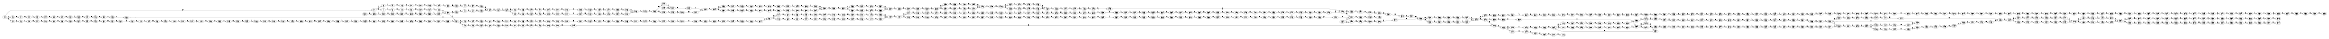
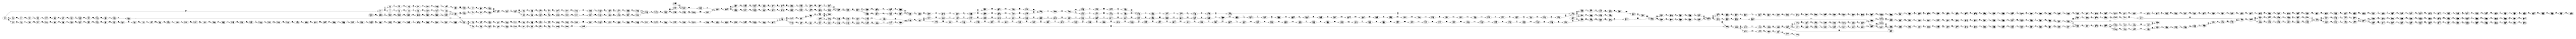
  strict digraph {
    rankdir=LR
    S0
    S1
    S2
    S3
    S4
    S5
    S6
    S7
    S8
    S9
    S10
    S11
    S12
    S13
    S14
    S15
    S16
    S17
    S18
    S19
    S20
    S21
    S22
    S23
    S24
    S25
    S26
    S27
    S28
    S29
    S30
    S31
    S32
    S33
    S34
    S35
    S36
    S37
    S38
    S39
    S40
    S41
    S42
    S43
    S44
    S45
    S46
    S47
    S48
    S49
    S50
    S51
    S52
    S53
    S54
    S55
    S56
    S57
    S58
    S59
    S60
    S61
    S62
    S63
    S64
    S65
    S66
    S67
    S68
    S69
    S70
    S71
    S72
    S73
    S74
    S75
    S76
    S77
    S78
    S79
    S80
    S81
    S82
    S83
    S84
    S85
    S86
    S87
    S88
    S89
    S90
    S91
    S92
    S93
    S94
    S95
    S96
    S97
    S98
    S99
    S100
    S101
    S102
    S103
    S104
    S105
    S106
    S107
    S108
    S109
    S110
    S111
    S112
    S113
    S114
    S115
    S116
    S117
    S118
    S119
    S120
    S121
    S122
    S123
    S124
    S125
    S126
    S127
    S128
    S129
    S130
    S131
    S132
    S133
    S134
    S135
    S136
    S137
    S138
    S139
    S140
    S141
    S142
    S143
    S144
    S145
    S146
    S147
    S148
    S149
    S150
    S151
    S152
    S153
    S154
    S155
    S156
    S157
    S158
    S159
    S160
    S161
    S162
    S163
    S164
    S165
    S166
    S167
    S168
    S169
    S170
    S171
    S172
    S173
    S174
    S175
    S176
    S177
    S178
    S179
    S180
    S181
    S182
    S183
    S184
    S185
    S186
    S187
    S188
    S189
    S190
    S191
    S192
    S193
    S194
    S195
    S196
    S197
    S198
    S207
    S200
    S201
    S202
    S203
    S204
    S205
    S206
    S199
    S208
    S209
    S210
    S211
    S212
    S213
    S214
    S215
    S216
    S217
    S218
    S219
    S220
    S221
    S222
    S223
    S224
    S225
    S226
    S227
    S228
    S229
    S230
    S231
    S232
    S233
    S234
    S235
    S236
    S237
    S238
    S239
    S240
    S241
    S242
    S243
    S244
    S245
    S246
    S247
    S248
    S249
    S250
    S251
    S252
    S253
    S254
    S255
    S256
    S257
    S258
    S259
    S260
    S261
    S262
    S263
    S264
    S265
    S266
    S267
    S268
    S269
    S270
    S271
    S272
    S273
    n275 [label=S874]
    S275
    S276
    S277
    S278
    S279
    S280
    S281
    S282
    S283
    S284
    S285
    S286
    S287
    S288
    S289
    S290
    S291
    S292
    S293
    S294
    S295
    S296
    S297
    S298
    S299
    S300
    S301
    S302
    S303
    S304
    S305
    S306
    S307
    S308
    S309
    S310
    S311
    S312
    S313
    S314
    S315
    S316
    S317
    S318
    S319
    S320
    S321
    S322
    S323
    S324
    S325
    S326
    S327
    S328
    S329
    S330
    S331
    S332
    S333
    S334
    S335
    S336
    S337
    S338
    S339
    S340
    S341
    S342
    S343
    S344
    S345
    S346
    S347
    S348
    S349
    S350
    S351
    S352
    S353
    S354
    S355
    S356
    S357
    S358
    S359
    S360
    S361
    S362
    S363
    S364
    S365
    S366
    S367
    S368
    S369
    S370
    S371
    S372
    S373
    S374
    S375
    S376
    S377
    S378
    S379
    S380
    S381
    S382
    S383
    S384
    S385
    S386
    S387
    S388
    S389
    S390
    S391
    S392
    S393
    S394
    S395
    S396
    S397
    S398
    S399
    S400
    S401
    S402
    S403
    S404
    S405
    S406
    S407
    S408
    S409
    S410
    S411
    S412
    S413
    S414
    S415
    S416
    S417
    S418
    S419
    S420
    S421
    S422
    S423
    S424
    S425
    S426
    S427
    S428
    S429
    S430
    S431
    S432
    S433
    S434
    S435
    S436
    S437
    S438
    S439
    S440
    S441
    S442
    S443
    S444
    S445
    S446
    S447
    S448
    S449
    S450
    S451
    S452
    S453
    S454
    S455
    S456
    S457
    S458
    S459
    S460
    S461
    S462
    S463
    S464
    S465
    S466
    S467
    S468
    S469
    S470
    S471
    S472
    S473
    S474
    S475
    S476
    S477
    S478
    S479
    S480
    S481
    S482
    S483
    S485
    S486
    S487
    S488
    S489
    S484
    S490
    S491
    S492
    S493
    S494
    S495
    S496
    S497
    S498
    S499
    S500
    S502
    S503
    S504
    S501
    S505
    S506
    S507
    S508
    S509
    S510
    S511
    S512
    S513
    S514
    S515
    S516
    S517
    S518
    S519
    S520
    S521
    S522
    S523
    S524
    S525
    S526
    S527
    S528
    S529
    S530
    S531
    S532
    S533
    S534
    S535
    S536
    S537
    S538
    S539
    S540
    S541
    S542
    S543
    S544
    S545
    S546
    S547
    S548
    S549
    S550
    S551
    S552
    S553
    S554
    S555
    S556
    S557
    S558
    S559
    S560
    S561
    S562
    S563
    S564
    S565
    S566
    S567
    S568
    S569
    S570
    S571
    S572
    S573
    S574
    S575
    S576
    S577
    S578
    S579
    S580
    S581
    S582
    S583
    S584
    S585
    S586
    S587
    S588
    S589
    S590
    S591
    S592
    S593
    S594
    S595
    S596
    S597
    S598
    S599
    S600
    S601
    S602
    S603
    S604
    S605
    S606
    S607
    S608
    S609
    S610
    S611
    S612
    S613
    S614
    S615
    S616
    S617
    S618
    S619
    S620
    S621
    S622
    S623
    S624
    S625
    S626
    S627
    S628
    S629
    S630
    S631
    S632
    S633
    S634
    S635
    S636
    S637
    S638
    S639
    S640
    S641
    S642
    S643
    S644
    S645
    S646
    S647
    S648
    S649
    S650
    S651
    S652
    S653
    S654
    S655
    S656
    S657
    S658
    S0 -> S1 [label=A]
    S0 -> S2 [label=G]
    S0 -> S3 [label=I]
    S1 -> S4 [label=Q]
    S1 -> S5 [label=S]
    S2 -> S6 [label=G]
    S3 -> S7 [label=R]
    S4 -> S8 [label=S]
    S5 -> S9 [label=S]
    S6 -> S10 [label=I]
    S7 -> S11 [label=Q]
    S8 -> S12 [label=P]
    S9 -> S13 [label=T]
    S10 -> S14 [label=F]
    S11 -> S15 [label=S]
    S12 -> S16 [label=S]
    S13 -> S17 [label=G]
    S14 -> S18 [label=K]
    S15 -> S19 [label=V]
    S16 -> S20 [label=F]
    S17 -> S21 [label=Y]
    S18 -> S22 [label=N]
    S19 -> S23 [label=E]
    S20 -> S24 [label=L]
    S21 -> S25 [label=L]
    S22 -> S26 [label=K]
    S23 -> S27 [label=L]
    S24 -> S28 [label=S]
    S25 -> S29 [label=S]
    S26 -> S30 [label=Y]
    S27 -> S31 [label=K]
    S28 -> S32 [label=V]
    S29 -> S33 [label=I]
    S30 -> S34 [label=K]
    S31 -> S35 [label=S]
    S32 -> S36 [label=A]
    S32 -> S37 [label=V]
    S33 -> S38 [label=E]
    S34 -> S39 [label=M]
    S35 -> S40 [label=D]
    S36 -> S41 [label=L]
    S37 -> S42 [label=L]
    S37 -> S43 [label=T]
    S38 -> S44 [label=L]
    S39 -> S45 [label=D]
    S40 -> S46 [label=F]
    S41 -> S47 [label=T]
    S42 -> S48 [label=L]
    S43 -> S49 [label=K]
    S44 -> S50 [label=T]
    S45 -> S51 [label=N]
    S46 -> S52 [label=K]
    S47 -> S53 [label=Q]
    S48 -> S54 [label=T]
    S49 -> S55 [label=N]
    S50 -> S56 [label=Q]
    S51 -> S57 [label=H]
    S52 -> S58 [label=V]
    S53 -> S59 [label=N]
    S54 -> S60 [label=G]
    S55 -> S61 [label=L]
    S56 -> S59 [label=N]
    S57 -> S62 [label=F]
    S58 -> S63 [label=V]
    S59 -> S64 [label=W]
    S60 -> S65 [label=Y]
    S61 -> S66 [label=E]
    S62 -> S67 [label=K]
    S63 -> S68 [label=V]
    S64 -> S69 [label=S]
    S65 -> S70 [label=C]
    S66 -> S71 [label=Q]
    S67 -> S72 [label=K]
    S68 -> S73 [label=L]
    S68 -> S74 [label=F]
    S69 -> S75 [label=V]
    S69 -> S76 [label=F]
    S70 -> S77 [label=R]
    S71 -> S78 [label=E]
    S72 -> S79 [label=V]
    S73 -> S80 [label=D]
    S74 -> S81 [label=D]
    S75 -> S82 [label=L]
    S76 -> S83 [label=L]
    S77 -> S84 [label=A]
    S78 -> S85 [label=A]
    S79 -> S86 [label=H]
    S80 -> S87 [label=P]
    S81 -> S88 [label=G]
    S82 -> S89 [label=G]
    S83 -> S90 [label=D]
    S84 -> S91 [label=R]
    S85 -> S92 [label=E]
    S86 -> S93 [label=L]
    S87 -> S94 [label=L]
    S88 -> S95 [label=L]
    S89 -> S96 [label=D]
    S90 -> S97 [label=D]
    S91 -> S98 [label=K]
    S92 -> S99 [label=S]
    S93 -> S100 [label=V]
    S94 -> S101 [label=L]
    S95 -> S102 [label=G]
    S96 -> S103 [label=F]
    S97 -> S104 [label=F]
    S98 -> S105 [label=S]
    S99 -> S106 [label=L]
    S100 -> S107 [label=I]
    S101 -> S108 [label=T]
-   S102 -> S109 [label=K]
+   S109 -> S102 [label=K]
    S103 -> S110 [label=L]
    S104 -> S111 [label=L]
    S105 -> S112 [label=L]
    S106 -> S113 [label=K]
    S107 -> S114 [label=F]
    S108 -> S115 [label=L]
    S109 -> S116 [label=V]
    S110 -> S117 [label=D]
    S111 -> S118 [label=N]
    S112 -> S119 [label=F]
    S113 -> S120 [label=A]
    S114 -> S121 [label=A]
    S115 -> S122 [label=M]
    S116 -> S123 [label=Q]
    S117 -> S124 [label=L]
    S118 -> S125 [label=L]
    S119 -> S126 [label=F]
    S120 -> S127 [label=E]
    S121 -> S128 [label=M]
    S122 -> S129 [label=N]
    S123 -> S130 [label=E]
    S124 -> S131 [label=H]
    S125 -> S132 [label=S]
    S126 -> S133 [label=L]
    S127 -> S134 [label=F]
    S128 -> S135 [label=L]
    S129 -> S136 [label=G]
    S130 -> S137 [label=G]
    S131 -> S138 [label=T]
    S132 -> S139 [label=P]
    S133 -> S140 [label=A]
    S133 -> S141 [label=V]
    S134 -> S142 [label=E]
    S135 -> S143 [label=V]
    S136 -> S144 [label=V]
    S137 -> S145 [label=V]
    S138 -> S146 [label=A]
    S139 -> S147 [label=A]
    S140 -> S148 [label=V]
    S141 -> S149 [label=T]
    S142 -> S150 [label=Q]
    S143 -> S151 [label=F]
    S144 -> S152 [label=W]
    S145 -> S153 [label=W]
    S146 -> S154 [label=L]
    S147 -> S155 [label=L]
    S148 -> S156 [label=F]
    S149 -> S157 [label=L]
    S150 -> S158 [label=S]
    S151 -> S159 [label=F]
    S152 -> S160 [label=K]
    S153 -> S160 [label=K]
    S154 -> S161 [label=G]
    S155 -> S162 [label=G]
    S156 -> S163 [label=C]
    S157 -> S164 [label=L]
    S158 -> S165 [label=E]
    S159 -> S166 [label=S]
    S160 -> S167 [label=L]
    S161 -> S168 [label=Y]
    S162 -> S168 [label=Y]
    S163 -> S169 [label=R]
    S164 -> S170 [label=T]
    S165 -> S171 [label=L]
    S166 -> S172 [label=I]
    S167 -> S173 [label=M]
    S167 -> S174 [label=L]
    S168 -> S175 [label=I]
    S169 -> S176 [label=G]
    S169 -> S177 [label=A]
    S170 -> S178 [label=W]
    S171 -> S179 [label=R]
    S172 -> S180 [label=A]
    S173 -> S181 [label=E]
    S174 -> S182 [label=K]
    S175 -> S183 [label=W]
    S176 -> S184 [label=H]
    S177 -> S185 [label=H]
    S179 -> S186 [label=T]
    S180 -> S187 [label=P]
    S181 -> S188 [label=K]
    S182 -> S189 [label=I]
    S183 -> S190 [label=Q]
    S183 -> S191 [label=E]
    S184 -> S192 [label=K]
    S185 -> S193 [label=K]
    S186 -> S194 [label=S]
    S187 -> S195 [label=F]
    S188 -> S196 [label=Y]
    S189 -> S197 [label=Y]
    S190 -> S198 [label=I]
    S191 -> S207 [label=I]
    S192 -> S200 [label=S]
    S193 -> S201 [label=S]
    S194 -> S202 [label=I]
    S195 -> S203 [label=L]
    S196 -> S204 [label=K]
    S197 -> S205 [label=N]
    S198 -> S206 [label=A]
    S207 -> S215 [label=E]
    S200 -> S208 [label=C]
    S201 -> S209 [label=S]
    S202 -> S210 [label=S]
    S203 -> S211 [label=K]
    S204 -> S212 [label=A]
    S205 -> S213 [label=D]
    S206 -> S214 [label=E]
    S199 -> S207 [label=A]
    S208 -> S216 [label=C]
    S209 -> S217 [label=V]
    S210 -> S218 [label=L]
    S211 -> S219 [label=E]
    S212 -> S220 [label=L]
    S213 -> S221 [label=I]
    S214 -> S222 [label=I]
    S215 -> S222 [label=I]
    S216 -> S223 [label=L]
    S217 -> S224 [label=L]
    S218 -> S225 [label=H]
    S219 -> S226 [label=T]
    S220 -> S227 [label=P]
    S221 -> S228 [label=P]
    S222 -> S229 [label=Y]
    S223 -> S230 [label=L]
    S224 -> S231 [label=L]
    S225 -> S232 [label=S]
    S226 -> S233 [label=V]
    S227 -> S234 [label=A]
    S228 -> S235 [label=T]
    S229 -> S236 [label=R]
    S229 -> S237 [label=N]
    S230 -> S238 [label=V]
    S231 -> S239 [label=V]
    S232 -> S240 [label=D]
    S233 -> S241 [label=S]
    S234 -> S242 [label=V]
    S235 -> S243 [label=V]
    S236 -> S244 [label=Q]
    S237 -> S245 [label=K]
    S238 -> S246 [label=W]
    S239 -> S247 [label=C]
    S239 -> S248 [label=F]
    S240 -> S249 [label=V]
    S241 -> S250 [label=S]
    S242 -> S251 [label=I]
    S243 -> S252 [label=K]
    S244 -> S253 [label=L]
    S245 -> S254 [label=L]
    S246 -> S255 [label=A]
    S247 -> S256 [label=M]
    S248 -> S257 [label=C]
    S249 -> S258 [label=K]
    S250 -> S259 [label=V]
    S251 -> S260 [label=A]
    S252 -> S261 [label=I]
    S253 -> S262 [label=L]
    S254 -> S263 [label=F]
    S255 -> S264 [label=I]
    S256 -> S265 [label=L]
    S257 -> S169 [label=R]
    S258 -> S266 [label=V]
    S259 -> S267 [label=A]
    S260 -> S268 [label=A]
    S261 -> S269 [label=S]
    S262 -> S270 [label=P]
    S263 -> S271 [label=P]
    S264 -> S272 [label=A]
    S265 -> S273 [label=I]
    S266 -> n275 [label=V]
    S267 -> S275 [label=Y]
    S268 -> S276 [label=K]
    S269 -> S277 [label=I]
    S270 -> S278 [label=L]
    S271 -> S279 [label=F]
    S272 -> S280 [label=W]
    S273 -> S281 [label=W]
    n275 -> S68 [label=V]
    S275 -> S282 [label=T]
    S276 -> S283 [label=K]
    S277 -> S284 [label=R]
    S278 -> S285 [label=H]
    S279 -> S286 [label=H]
    S280 -> S287 [label=S]
    S281 -> S288 [label=C]
    S282 -> S289 [label=V]
    S283 -> S290 [label=A]
    S284 -> S291 [label=R]
    S285 -> S292 [label=V]
    S286 -> S293 [label=I]
    S287 -> S294 [label=I]
    S288 -> S295 [label=T]
    S289 -> S296 [label=S]
    S290 -> S297 [label=K]
    S291 -> S298 [label=K]
    S292 -> S299 [label=S]
    S293 -> S300 [label=S]
    S294 -> S301 [label=T]
    S295 -> S302 [label=A]
    S296 -> S303 [label=Q]
    S297 -> S304 [label=L]
    S298 -> S305 [label=E]
    S299 -> S306 [label=F]
    S300 -> S307 [label=F]
    S301 -> S308 [label=F]
    S302 -> S309 [label=F]
    S303 -> S310 [label=L]
    S304 -> S311 [label=N]
    S305 -> S312 [label=L]
    S306 -> S313 [label=S]
    S307 -> S314 [label=S]
    S308 -> S315 [label=V]
    S309 -> S316 [label=V]
    S310 -> S317 [label=S]
    S311 -> S318 [label=C]
    S312 -> S319 [label=N]
    S313 -> S320 [label=K]
    S314 -> S320 [label=K]
    S315 -> S321 [label=L]
    S316 -> S322 [label=T]
    S317 -> S323 [label=V]
    S318 -> S324 [label=I]
    S319 -> S325 [label=C]
    S320 -> S326 [label=A]
    S321 -> S327 [label=F]
    S322 -> S328 [label=I]
    S323 -> S37 [label=V]
    S324 -> S329 [label=M]
    S325 -> S330 [label=V]
    S326 -> S331 [label=R]
    S327 -> S332 [label=S]
    S328 -> S333 [label=S]
    S329 -> S334 [label=S]
    S330 -> S335 [label=M]
    S331 -> S336 [label=I]
    S331 -> S337 [label=L]
    S332 -> S338 [label=S]
    S333 -> S339 [label=S]
    S334 -> S340 [label=K]
    S335 -> S341 [label=S]
    S336 -> S342 [label=N]
    S337 -> S343 [label=N]
    S338 -> S344 [label=L]
    S339 -> S345 [label=L]
    S340 -> S346 [label=L]
    S341 -> S347 [label=S]
    S342 -> S348 [label=C]
    S343 -> S349 [label=C]
    S344 -> S350 [label=F]
    S345 -> S351 [label=I]
    S346 -> S352 [label=L]
    S347 -> S353 [label=A]
    S348 -> S354 [label=T]
    S349 -> S355 [label=T]
    S350 -> S356 [label=W]
    S351 -> S357 [label=W]
    S352 -> S358 [label=L]
    S353 -> S359 [label=L]
    S354 -> S360 [label=M]
    S355 -> S360 [label=M]
    S356 -> S361 [label=S]
    S357 -> S362 [label=L]
    S358 -> S363 [label=S]
    S359 -> S364 [label=G]
    S360 -> S365 [label=S]
    S361 -> S366 [label=F]
    S362 -> S367 [label=F]
    S363 -> S368 [label=L]
    S364 -> S369 [label=Q]
    S365 -> S370 [label=D]
    S366 -> S371 [label=A]
    S367 -> S372 [label=A]
    S368 -> S373 [label=N]
    S369 -> S374 [label=L]
    S370 -> S375 [label=L]
    S371 -> S376 [label=V]
    S372 -> S377 [label=V]
    S373 -> S378 [label=A]
    S374 -> S379 [label=N]
    S375 -> S380 [label=L]
    S376 -> S381 [label=F]
    S376 -> S382 [label=S]
    S377 -> S382 [label=S]
    S378 -> S383 [label=S]
    S379 -> S384 [label=Q]
    S380 -> S385 [label=G]
    S381 -> S386 [label=S]
    S382 -> S387 [label=L]
    S383 -> S388 [label=T]
    S384 -> S389 [label=F]
    S385 -> S390 [label=R]
    S385 -> S391 [label=K]
    S386 -> S392 [label=C]
    S387 -> S393 [label=L]
    S388 -> S394 [label=N]
    S389 -> S395 [label=T]
    S390 -> S396 [label=F]
    S391 -> S397 [label=F]
    S392 -> S398 [label=I]
    S393 -> S399 [label=G]
    S394 -> S400 [label=H]
    S395 -> S401 [label=N]
    S396 -> S402 [label=N]
    S397 -> S403 [label=N]
    S398 -> S404 [label=G]
    S399 -> S405 [label=V]
    S399 -> S406 [label=M]
    S400 -> S407 [label=I]
    S401 -> S408 [label=K]
    S402 -> S409 [label=H]
    S403 -> S410 [label=H]
    S404 -> S411 [label=L]
    S405 -> S412 [label=S]
    S406 -> S413 [label=L]
    S407 -> S414 [label=N]
    S408 -> S415 [label=V]
    S409 -> S416 [label=F]
    S410 -> S416 [label=F]
    S411 -> S417 [label=H]
    S412 -> S418 [label=S]
    S413 -> S419 [label=I]
    S414 -> S420 [label=R]
    S415 -> S421 [label=N]
    S416 -> S422 [label=I]
    S417 -> S423 [label=Q]
    S418 -> S424 [label=F]
    S419 -> S425 [label=L]
    S420 -> S426 [label=F]
    S421 -> S427 [label=W]
    S422 -> S428 [label=N]
    S423 -> S429 [label=L]
    S424 -> S430 [label=A]
    S425 -> S431 [label=A]
    S426 -> S432 [label=V]
    S427 -> S433 [label=Y]
    S428 -> S434 [label=G]
    S428 -> S435 [label=Q]
    S429 -> S436 [label=V]
    S429 -> S437 [label=F]
    S430 -> S376 [label=V]
    S431 -> S438 [label=V]
    S432 -> S439 [label=V]
    S433 -> S440 [label=I]
    S434 -> S441 [label=V]
    S435 -> S442 [label=V]
    S436 -> S443 [label=D]
    S437 -> S444 [label=D]
    S438 -> S445 [label=I]
    S439 -> S446 [label=L]
    S440 -> S447 [label=V]
    S441 -> S448 [label=H]
    S442 -> S449 [label=H]
    S443 -> S450 [label=V]
    S444 -> S451 [label=K]
    S445 -> S452 [label=S]
    S446 -> S453 [label=S]
    S447 -> S454 [label=L]
    S448 -> S455 [label=G]
    S449 -> S456 [label=G]
    S450 -> S457 [label=W]
    S451 -> S458 [label=W]
    S452 -> S459 [label=C]
    S453 -> S460 [label=T]
    S454 -> S461 [label=G]
    S455 -> S462 [label=F]
    S456 -> S462 [label=F]
    S457 -> S463 [label=G]
    S458 -> S464 [label=G]
    S459 -> S465 [label=V]
    S460 -> S466 [label=G]
    S461 -> S467 [label=T]
    S462 -> S468 [label=I]
    S463 -> S469 [label=P]
    S464 -> S470 [label=P]
    S465 -> S471 [label=G]
    S466 -> S472 [label=A]
    S467 -> S473 [label=G]
    S468 -> S474 [label=V]
    S469 -> S475 [label=S]
    S470 -> S475 [label=S]
    S471 -> S476 [label=L]
-   S472 -> S477 [label=T]
+   S472 -> S490 [label=T]
    S473 -> S478 [label=A]
    S474 -> S479 [label=I]
    S475 -> S480 [label=R]
    S475 -> S481 [label=K]
    S476 -> S482 [label=H]
    S477 -> S483 [label=L]
    S478 -> S477 [label=T]
    S478 -> S485 [label=A]
    S479 -> S486 [label=G]
    S480 -> S487 [label=P]
    S481 -> S488 [label=P]
    S482 -> S423 [label=Q]
    S483 -> S489 [label=L]
    S485 -> S491 [label=I]
    S486 -> S492 [label=T]
    S487 -> S493 [label=S]
    S488 -> S494 [label=S]
    S489 -> S495 [label=L]
    S484 -> S477 [label=I]
    S484 -> S490 [label=L]
    S490 -> S496 [label=F]
    S491 -> S497 [label=L]
    S492 -> S498 [label=G]
    S493 -> S499 [label=V]
    S494 -> S500 [label=V]
    S496 -> S502 [label=N]
    S497 -> S503 [label=A]
    S498 -> S478 [label=A]
    S499 -> S504 [label=Y]
    S500 -> S504 [label=Y]
    S502 -> S506 [label=R]
    S503 -> S507 [label=N]
    S504 -> S508 [label=M]
    S504 -> S509 [label=L]
    S501 -> S505 [label=R]
    S505 -> S510 [label=S]
    S506 -> S511 [label=G]
    S507 -> S512 [label=R]
    S508 -> S513 [label=G]
    S509 -> S514 [label=E]
    S510 -> S515 [label=K]
    S511 -> S516 [label=E]
    S512 -> S517 [label=G]
    S513 -> S518 [label=W]
    S514 -> S519 [label=W]
    S515 -> S520 [label=K]
    S516 -> S521 [label=R]
    S516 -> S522 [label=Q]
    S517 -> S516 [label=E]
    S518 -> S523 [label=L]
    S519 -> S524 [label=V]
    S520 -> S525 [label=M]
    S521 -> S526 [label=L]
    S522 -> S527 [label=M]
    S523 -> S528 [label=R]
    S524 -> S529 [label=S]
    S525 -> S530 [label=F]
    S526 -> S531 [label=G]
    S527 -> S532 [label=G]
    S528 -> S533 [label=L]
    S529 -> S534 [label=L]
    S530 -> S535 [label=L]
    S531 -> S536 [label=C]
    S532 -> S537 [label=C]
    S533 -> S538 [label=L]
    S534 -> S539 [label=F]
    S535 -> S540 [label=S]
    S536 -> S541 [label=S]
    S537 -> S542 [label=S]
    S538 -> S543 [label=L]
    S539 -> S544 [label=I]
    S540 -> S32 [label=V]
    S541 -> S545 [label=L]
    S542 -> S545 [label=L]
    S543 -> S546 [label=H]
    S544 -> S547 [label=T]
    S545 -> S548 [label=F]
    S545 -> S549 [label=L]
    S546 -> S550 [label=T]
    S547 -> S551 [label=A]
    S548 -> S126 [label=F]
    S548 -> S552 [label=V]
    S549 -> S553 [label=F]
    S550 -> S554 [label=G]
    S551 -> S555 [label=G]
    S552 -> S556 [label=L]
    S553 -> S557 [label=L]
    S554 -> S558 [label=S]
    S555 -> S559 [label=S]
    S556 -> S560 [label=L]
    S557 -> S561 [label=V]
    S558 -> S562 [label=N]
    S559 -> S563 [label=T]
    S560 -> S239 [label=V]
    S561 -> S564 [label=S]
    S562 -> S565 [label=W]
    S563 -> S566 [label=W]
    S564 -> S567 [label=F]
    S565 -> S568 [label=V]
    S566 -> S569 [label=I]
    S567 -> S570 [label=C]
    S568 -> S571 [label=A]
    S569 -> S572 [label=G]
    S570 -> S573 [label=R]
    S571 -> S574 [label=M]
    S572 -> S575 [label=M]
    S573 -> S576 [label=V]
    S576 -> S577 [label=R]
    S577 -> S578 [label=K]
    S578 -> S579 [label=S]
    S579 -> S580 [label=C]
    S580 -> S581 [label=F]
    S581 -> S582 [label=L]
    S582 -> S583 [label=A]
    S583 -> S584 [label=G]
    S584 -> S585 [label=T]
    S585 -> S586 [label=V]
    S586 -> S587 [label=I]
    S587 -> S588 [label=V]
    S588 -> S589 [label=A]
    S589 -> S590 [label=A]
    S590 -> S591 [label=M]
    S591 -> S592 [label=G]
    S592 -> S593 [label=S]
    S593 -> S594 [label=V]
    S594 -> S595 [label=T]
    S595 -> S596 [label=G]
    S596 -> S597 [label=S]
    S597 -> S598 [label=V]
    S598 -> S599 [label=V]
    S599 -> S600 [label=S]
    S600 -> S601 [label=G]
    S601 -> S602 [label=Y]
    S602 -> S603 [label=A]
    S603 -> S604 [label=L]
    S604 -> S605 [label=S]
    S605 -> S606 [label=Y]
    S606 -> S607 [label=Y]
    S607 -> S608 [label=L]
    S608 -> S609 [label=G]
    S609 -> S610 [label=V]
    S610 -> S611 [label=F]
    S611 -> S612 [label=L]
    S612 -> S613 [label=L]
    S613 -> S614 [label=S]
    S614 -> S615 [label=G]
    S615 -> S616 [label=F]
    S616 -> S617 [label=T]
    S617 -> S618 [label=F]
    S618 -> S619 [label=G]
    S619 -> S620 [label=L]
    S620 -> S621 [label=V]
    S621 -> S622 [label=L]
    S622 -> S623 [label=C]
    S623 -> S624 [label=T]
    S624 -> S625 [label=I]
    S625 -> S626 [label=F]
    S626 -> S627 [label=L]
    S627 -> S628 [label=L]
    S628 -> S629 [label=R]
    S629 -> S630 [label=N]
    S630 -> S631 [label=N]
    S631 -> S632 [label=R]
    S632 -> S633 [label=W]
    S633 -> S634 [label=D]
    S634 -> S635 [label=P]
    S635 -> S636 [label=R]
    S636 -> S637 [label=N]
    S637 -> S638 [label=S]
    S638 -> S639 [label=S]
    S639 -> S640 [label=T]
    S640 -> S641 [label=Y]
    S641 -> S642 [label=L]
    S642 -> S643 [label=D]
    S643 -> S644 [label=V]
    S644 -> S645 [label=I]
    S645 -> S646 [label=I]
    S646 -> S647 [label=A]
    S647 -> S648 [label=W]
    S648 -> S649 [label=T]
    S649 -> S650 [label=Q]
    S650 -> S651 [label=S]
    S651 -> S652 [label=I]
    S652 -> S653 [label=A]
    S653 -> S654 [label=T]
    S654 -> S655 [label=K]
    S655 -> S656 [label=L]
    S656 -> S657 [label=P]
    S657 -> S658 [label=M]
  }
